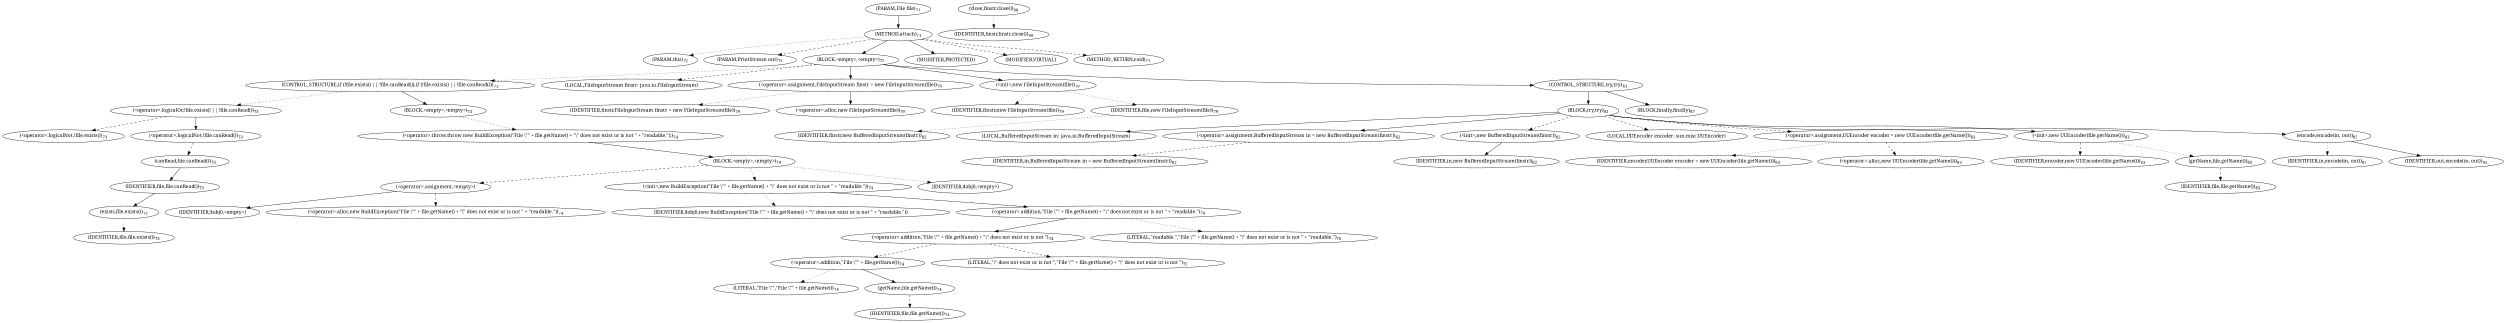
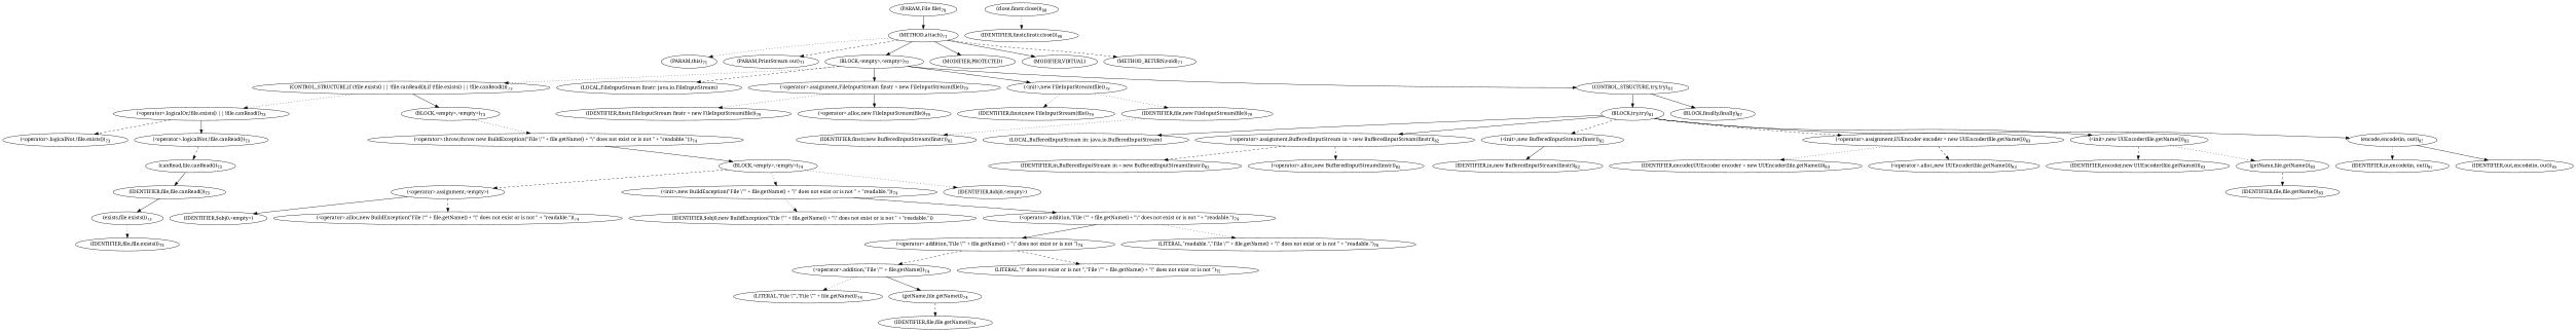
  digraph {
    fontname="Noto Serif"
    node [fontname="Noto Serif"]
    edge [fontname="Noto Serif" style=solid]
    n1 [label=<(METHOD,attach)<SUB>71</SUB>>]
    n2 [label=<(PARAM,this)<SUB>71</SUB>>]
    n3 [label=<(PARAM,PrintStream out)<SUB>71</SUB>>]
    n4 [label=<(BLOCK,&lt;empty&gt;,&lt;empty&gt;)<SUB>72</SUB>>]
    n5 [label=<(MODIFIER,PROTECTED)>]
    n6 [label=<(MODIFIER,VIRTUAL)>]
    n7 [label=<(METHOD_RETURN,void)<SUB>71</SUB>>]
-   n8 [label=<(PARAM,File file)<SUB>71</SUB>>]
+   n8 [label=<(PARAM,File file)<SUB>78</SUB>>]
    n9 [label=<(CONTROL_STRUCTURE,if (!file.exists() || !file.canRead()),if (!file.exists() || !file.canRead()))<SUB>73</SUB>>]
    n10 [label=<(LOCAL,FileInputStream finstr: java.io.FileInputStream)>]
    n11 [label=<(&lt;operator&gt;.assignment,FileInputStream finstr = new FileInputStream(file))<SUB>79</SUB>>]
    n12 [label=<(&lt;init&gt;,new FileInputStream(file))<SUB>79</SUB>>]
    n13 [label=<(CONTROL_STRUCTURE,try,try)<SUB>81</SUB>>]
    n14 [label=<(&lt;operator&gt;.logicalOr,!file.exists() || !file.canRead())<SUB>73</SUB>>]
    n15 [label=<(BLOCK,&lt;empty&gt;,&lt;empty&gt;)<SUB>73</SUB>>]
    n16 [label=<(IDENTIFIER,finstr,FileInputStream finstr = new FileInputStream(file))<SUB>79</SUB>>]
    n17 [label=<(&lt;operator&gt;.alloc,new FileInputStream(file))<SUB>79</SUB>>]
    n18 [label=<(IDENTIFIER,finstr,new FileInputStream(file))<SUB>79</SUB>>]
    n19 [label=<(IDENTIFIER,file,new FileInputStream(file))<SUB>79</SUB>>]
    n20 [label=<(BLOCK,try,try)<SUB>81</SUB>>]
    n21 [label=<(BLOCK,finally,finally)<SUB>87</SUB>>]
    n22 [label=<(&lt;operator&gt;.logicalNot,!file.exists())<SUB>73</SUB>>]
    n23 [label=<(&lt;operator&gt;.logicalNot,!file.canRead())<SUB>73</SUB>>]
    n24 [label=<(&lt;operator&gt;.throw,throw new BuildException(&quot;File \&quot;&quot; + file.getName() + &quot;\&quot; does not exist or is not &quot; + &quot;readable.&quot;);)<SUB>74</SUB>>]
    n25 [label=<(canRead,file.canRead())<SUB>73</SUB>>]
    n26 [label=<(exists,file.exists())<SUB>73</SUB>>]
    n27 [label=<(IDENTIFIER,file,file.exists())<SUB>73</SUB>>]
    n28 [label=<(IDENTIFIER,file,file.canRead())<SUB>73</SUB>>]
    n29 [label=<(BLOCK,&lt;empty&gt;,&lt;empty&gt;)<SUB>74</SUB>>]
    n30 [label=<(&lt;operator&gt;.assignment,&lt;empty&gt;)>]
    n31 [label=<(&lt;init&gt;,new BuildException(&quot;File \&quot;&quot; + file.getName() + &quot;\&quot; does not exist or is not &quot; + &quot;readable.&quot;))<SUB>74</SUB>>]
    n32 [label=<(IDENTIFIER,$obj0,&lt;empty&gt;)>]
    n33 [label=<(IDENTIFIER,$obj0,&lt;empty&gt;)>]
    n34 [label=<(&lt;operator&gt;.alloc,new BuildException(&quot;File \&quot;&quot; + file.getName() + &quot;\&quot; does not exist or is not &quot; + &quot;readable.&quot;))<SUB>74</SUB>>]
    n35 [label=<(IDENTIFIER,$obj0,new BuildException(&quot;File \&quot;&quot; + file.getName() + &quot;\&quot; does not exist or is not &quot; + &quot;readable.&quot;))>]
    n36 [label=<(&lt;operator&gt;.addition,&quot;File \&quot;&quot; + file.getName() + &quot;\&quot; does not exist or is not &quot; + &quot;readable.&quot;)<SUB>74</SUB>>]
    n37 [label=<(&lt;operator&gt;.addition,&quot;File \&quot;&quot; + file.getName() + &quot;\&quot; does not exist or is not &quot;)<SUB>74</SUB>>]
    n38 [label=<(LITERAL,&quot;readable.&quot;,&quot;File \&quot;&quot; + file.getName() + &quot;\&quot; does not exist or is not &quot; + &quot;readable.&quot;)<SUB>76</SUB>>]
    n39 [label=<(&lt;operator&gt;.addition,&quot;File \&quot;&quot; + file.getName())<SUB>74</SUB>>]
    n40 [label=<(LITERAL,&quot;\&quot; does not exist or is not &quot;,&quot;File \&quot;&quot; + file.getName() + &quot;\&quot; does not exist or is not &quot;)<SUB>75</SUB>>]
    n41 [label=<(LITERAL,&quot;File \&quot;&quot;,&quot;File \&quot;&quot; + file.getName())<SUB>74</SUB>>]
    n42 [label=<(getName,file.getName())<SUB>74</SUB>>]
    n43 [label=<(IDENTIFIER,file,file.getName())<SUB>74</SUB>>]
    n44 [label=<(IDENTIFIER,finstr,new BufferedInputStream(finstr))<SUB>82</SUB>>]
    n45 [label=<(LOCAL,BufferedInputStream in: java.io.BufferedInputStream)>]
    n46 [label=<(&lt;operator&gt;.assignment,BufferedInputStream in = new BufferedInputStream(finstr))<SUB>82</SUB>>]
    n47 [label=<(&lt;init&gt;,new BufferedInputStream(finstr))<SUB>82</SUB>>]
-   n48 [label=<(LOCAL,UUEncoder encoder: sun.misc.UUEncoder)>]
    n49 [label=<(&lt;operator&gt;.assignment,UUEncoder encoder = new UUEncoder(file.getName()))<SUB>83</SUB>>]
    n50 [label=<(&lt;init&gt;,new UUEncoder(file.getName()))<SUB>83</SUB>>]
    n51 [label=<(encode,encode(in, out))<SUB>85</SUB>>]
    n52 [label=<(IDENTIFIER,in,BufferedInputStream in = new BufferedInputStream(finstr))<SUB>82</SUB>>]
+   n53 [label=<(&lt;operator&gt;.alloc,new BufferedInputStream(finstr))<SUB>82</SUB>>]
    n54 [label=<(IDENTIFIER,in,new BufferedInputStream(finstr))<SUB>82</SUB>>]
    n55 [label=<(IDENTIFIER,encoder,UUEncoder encoder = new UUEncoder(file.getName()))<SUB>83</SUB>>]
    n56 [label=<(&lt;operator&gt;.alloc,new UUEncoder(file.getName()))<SUB>83</SUB>>]
    n57 [label=<(IDENTIFIER,encoder,new UUEncoder(file.getName()))<SUB>83</SUB>>]
    n58 [label=<(getName,file.getName())<SUB>83</SUB>>]
    n59 [label=<(IDENTIFIER,in,encode(in, out))<SUB>85</SUB>>]
    n60 [label=<(IDENTIFIER,out,encode(in, out))<SUB>85</SUB>>]
    n61 [label=<(IDENTIFIER,file,file.getName())<SUB>83</SUB>>]
    n62 [label=<(close,finstr.close())<SUB>88</SUB>>]
    n63 [label=<(IDENTIFIER,finstr,finstr.close())<SUB>88</SUB>>]
    n1 -> n2 [style=dotted]
    n1 -> n3 [style=dashed]
    n1 -> n4
    n1 -> n5
-   n1 -> n6 [style=dashed]
+   n1 -> n6
    n1 -> n7 [style=dashed]
    n4 -> n9 [style=dotted]
    n4 -> n10 [style=dashed]
    n4 -> n11
    n4 -> n12
    n4 -> n13
    n8 -> n1
    n9 -> n14 [style=dotted]
    n9 -> n15
    n11 -> n16 [style=dotted]
    n11 -> n17
    n12 -> n18 [style=dotted]
    n12 -> n19 [style=dotted]
    n13 -> n20
    n13 -> n21
    n14 -> n22 [style=dashed]
    n14 -> n23
    n15 -> n24 [style=dotted]
    n19 -> n44 [style=dotted]
    n20 -> n45
    n20 -> n46
    n20 -> n47 [style=dashed]
-   n20 -> n48 [style=dashed]
    n20 -> n49 [style=dashed]
    n20 -> n50
    n20 -> n51
    n23 -> n25 [style=dashed]
    n24 -> n29
    n25 -> n28
    n26 -> n27 [style=dotted]
    n28 -> n26
    n29 -> n30 [style=dashed]
    n29 -> n31 [style=dotted]
    n29 -> n32 [style=dotted]
    n30 -> n33
    n30 -> n34 [style=dashed]
    n31 -> n35 [style=dotted]
    n31 -> n36
    n36 -> n37
    n36 -> n38 [style=dotted]
    n37 -> n39 [style=dashed]
    n37 -> n40 [style=dashed]
    n39 -> n41 [style=dotted]
    n39 -> n42
    n42 -> n43 [style=dashed]
    n46 -> n52 [style=dashed]
+   n46 -> n53 [style=dashed]
    n47 -> n54
    n49 -> n55 [style=dotted]
    n49 -> n56 [style=dashed]
    n50 -> n57 [style=dashed]
    n50 -> n58 [style=dotted]
    n51 -> n59 [style=dotted]
    n51 -> n60
    n58 -> n61 [style=dashed]
    n62 -> n63 [style=dotted]
  }
